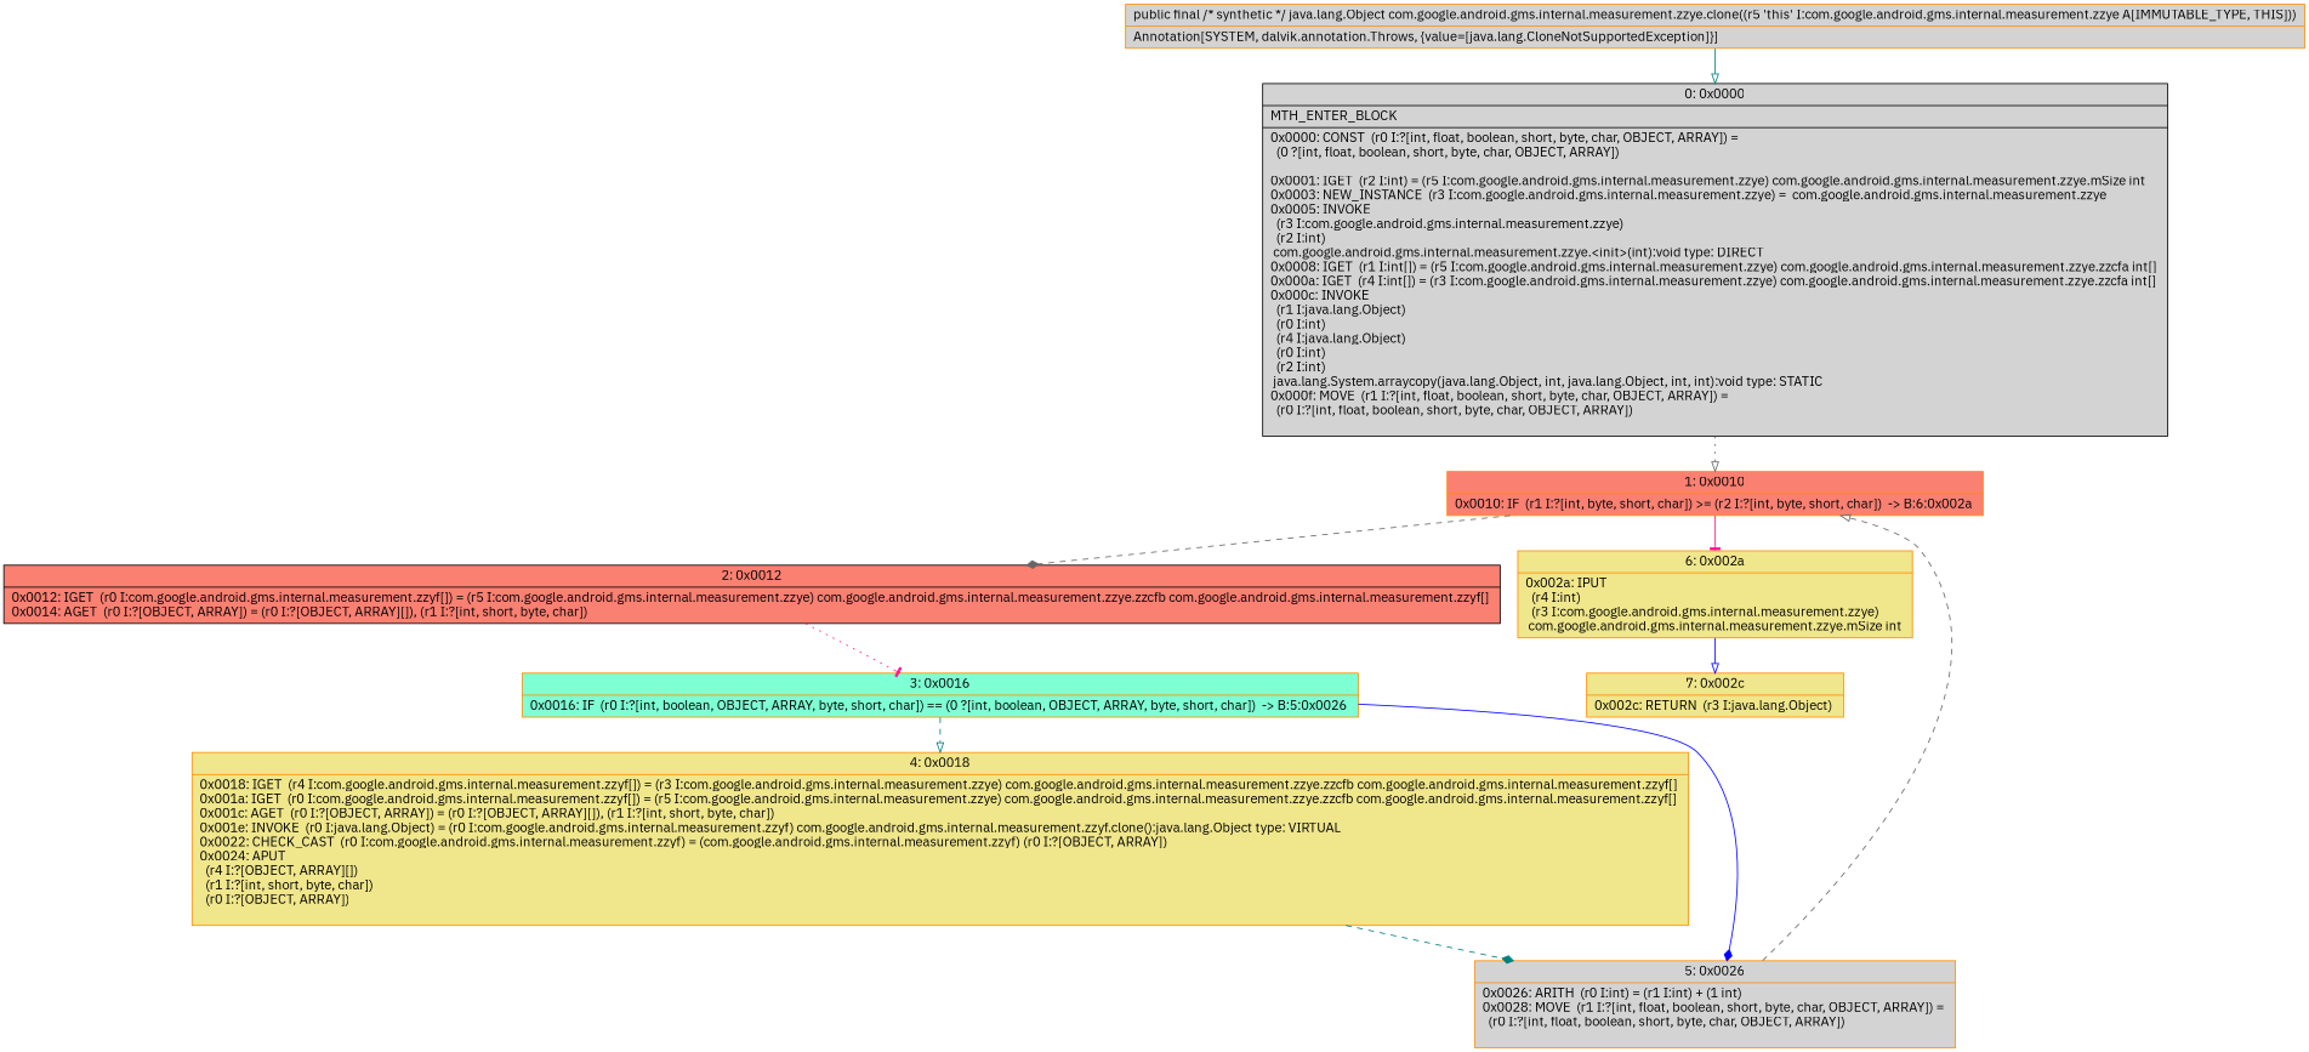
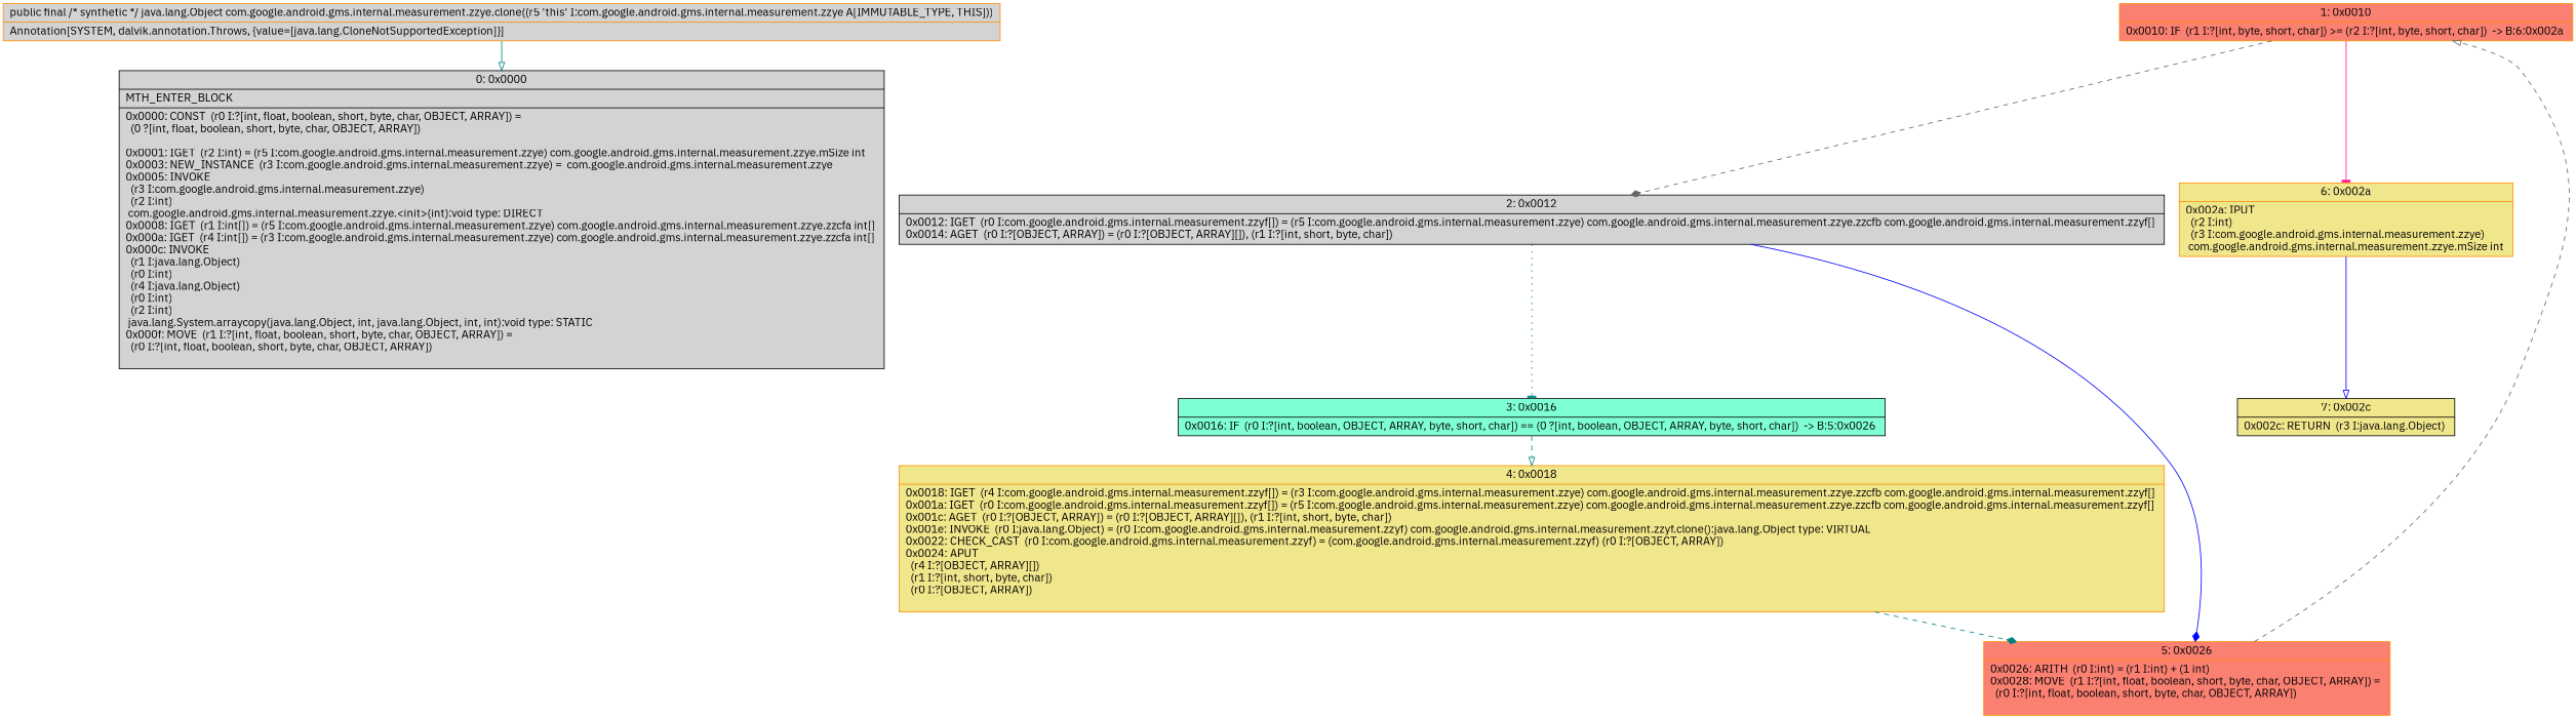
  digraph {
    fontname="IBM Plex Sans"
    node [color=darkorange fillcolor=salmon fontname="IBM Plex Sans" shape=record style=filled]
    edge [arrowhead=onormal color=gray40 fontname="IBM Plex Sans" style=dashed]
    n1 [color=black fillcolor=lightgrey label="{0\:\ 0x0000|MTH_ENTER_BLOCK\l|0x0000: CONST  (r0 I:?[int, float, boolean, short, byte, char, OBJECT, ARRAY]) = \l  (0 ?[int, float, boolean, short, byte, char, OBJECT, ARRAY])\l \l0x0001: IGET  (r2 I:int) = (r5 I:com.google.android.gms.internal.measurement.zzye) com.google.android.gms.internal.measurement.zzye.mSize int \l0x0003: NEW_INSTANCE  (r3 I:com.google.android.gms.internal.measurement.zzye) =  com.google.android.gms.internal.measurement.zzye \l0x0005: INVOKE  \l  (r3 I:com.google.android.gms.internal.measurement.zzye)\l  (r2 I:int)\l com.google.android.gms.internal.measurement.zzye.\<init\>(int):void type: DIRECT \l0x0008: IGET  (r1 I:int[]) = (r5 I:com.google.android.gms.internal.measurement.zzye) com.google.android.gms.internal.measurement.zzye.zzcfa int[] \l0x000a: IGET  (r4 I:int[]) = (r3 I:com.google.android.gms.internal.measurement.zzye) com.google.android.gms.internal.measurement.zzye.zzcfa int[] \l0x000c: INVOKE  \l  (r1 I:java.lang.Object)\l  (r0 I:int)\l  (r4 I:java.lang.Object)\l  (r0 I:int)\l  (r2 I:int)\l java.lang.System.arraycopy(java.lang.Object, int, java.lang.Object, int, int):void type: STATIC \l0x000f: MOVE  (r1 I:?[int, float, boolean, short, byte, char, OBJECT, ARRAY]) = \l  (r0 I:?[int, float, boolean, short, byte, char, OBJECT, ARRAY])\l \l}"]
    n2 [label="{1\:\ 0x0010|0x0010: IF  (r1 I:?[int, byte, short, char]) \>= (r2 I:?[int, byte, short, char])  \-\> B:6:0x002a \l}"]
-   n3 [color=black label="{2\:\ 0x0012|0x0012: IGET  (r0 I:com.google.android.gms.internal.measurement.zzyf[]) = (r5 I:com.google.android.gms.internal.measurement.zzye) com.google.android.gms.internal.measurement.zzye.zzcfb com.google.android.gms.internal.measurement.zzyf[] \l0x0014: AGET  (r0 I:?[OBJECT, ARRAY]) = (r0 I:?[OBJECT, ARRAY][]), (r1 I:?[int, short, byte, char]) \l}"]
-   n4 [fillcolor=khaki label="{6\:\ 0x002a|0x002a: IPUT  \l  (r4 I:int)\l  (r3 I:com.google.android.gms.internal.measurement.zzye)\l com.google.android.gms.internal.measurement.zzye.mSize int \l}"]
-   n5 [fillcolor=aquamarine label="{3\:\ 0x0016|0x0016: IF  (r0 I:?[int, boolean, OBJECT, ARRAY, byte, short, char]) == (0 ?[int, boolean, OBJECT, ARRAY, byte, short, char])  \-\> B:5:0x0026 \l}"]
-   n6 [fillcolor=khaki label="{7\:\ 0x002c|0x002c: RETURN  (r3 I:java.lang.Object) \l}"]
+   n3 [color=black fillcolor=lightgrey label="{2\:\ 0x0012|0x0012: IGET  (r0 I:com.google.android.gms.internal.measurement.zzyf[]) = (r5 I:com.google.android.gms.internal.measurement.zzye) com.google.android.gms.internal.measurement.zzye.zzcfb com.google.android.gms.internal.measurement.zzyf[] \l0x0014: AGET  (r0 I:?[OBJECT, ARRAY]) = (r0 I:?[OBJECT, ARRAY][]), (r1 I:?[int, short, byte, char]) \l}"]
+   n4 [fillcolor=khaki label="{6\:\ 0x002a|0x002a: IPUT  \l  (r2 I:int)\l  (r3 I:com.google.android.gms.internal.measurement.zzye)\l com.google.android.gms.internal.measurement.zzye.mSize int \l}"]
+   n5 [color=black fillcolor=aquamarine label="{3\:\ 0x0016|0x0016: IF  (r0 I:?[int, boolean, OBJECT, ARRAY, byte, short, char]) == (0 ?[int, boolean, OBJECT, ARRAY, byte, short, char])  \-\> B:5:0x0026 \l}"]
+   n6 [color=black fillcolor=khaki label="{7\:\ 0x002c|0x002c: RETURN  (r3 I:java.lang.Object) \l}"]
    n7 [fillcolor=khaki label="{4\:\ 0x0018|0x0018: IGET  (r4 I:com.google.android.gms.internal.measurement.zzyf[]) = (r3 I:com.google.android.gms.internal.measurement.zzye) com.google.android.gms.internal.measurement.zzye.zzcfb com.google.android.gms.internal.measurement.zzyf[] \l0x001a: IGET  (r0 I:com.google.android.gms.internal.measurement.zzyf[]) = (r5 I:com.google.android.gms.internal.measurement.zzye) com.google.android.gms.internal.measurement.zzye.zzcfb com.google.android.gms.internal.measurement.zzyf[] \l0x001c: AGET  (r0 I:?[OBJECT, ARRAY]) = (r0 I:?[OBJECT, ARRAY][]), (r1 I:?[int, short, byte, char]) \l0x001e: INVOKE  (r0 I:java.lang.Object) = (r0 I:com.google.android.gms.internal.measurement.zzyf) com.google.android.gms.internal.measurement.zzyf.clone():java.lang.Object type: VIRTUAL \l0x0022: CHECK_CAST  (r0 I:com.google.android.gms.internal.measurement.zzyf) = (com.google.android.gms.internal.measurement.zzyf) (r0 I:?[OBJECT, ARRAY]) \l0x0024: APUT  \l  (r4 I:?[OBJECT, ARRAY][])\l  (r1 I:?[int, short, byte, char])\l  (r0 I:?[OBJECT, ARRAY])\l \l}"]
-   n8 [fillcolor=lightgrey label="{5\:\ 0x0026|0x0026: ARITH  (r0 I:int) = (r1 I:int) + (1 int) \l0x0028: MOVE  (r1 I:?[int, float, boolean, short, byte, char, OBJECT, ARRAY]) = \l  (r0 I:?[int, float, boolean, short, byte, char, OBJECT, ARRAY])\l \l}"]
+   n8 [label="{5\:\ 0x0026|0x0026: ARITH  (r0 I:int) = (r1 I:int) + (1 int) \l0x0028: MOVE  (r1 I:?[int, float, boolean, short, byte, char, OBJECT, ARRAY]) = \l  (r0 I:?[int, float, boolean, short, byte, char, OBJECT, ARRAY])\l \l}"]
    n9 [fillcolor=lightgrey label="{public final \/* synthetic *\/ java.lang.Object com.google.android.gms.internal.measurement.zzye.clone((r5 'this' I:com.google.android.gms.internal.measurement.zzye A[IMMUTABLE_TYPE, THIS]))  | Annotation[SYSTEM, dalvik.annotation.Throws, \{value=[java.lang.CloneNotSupportedException]\}]\l}"]
-   n1 -> n2 [style=dotted]
    n2 -> n3 [arrowhead=diamond]
    n2 -> n4 [arrowhead=tee color=deeppink style=solid]
-   n3 -> n5 [arrowhead=tee color=deeppink style=dotted]
+   n3 -> n5 [arrowhead=tee color=teal style=dotted]
    n4 -> n6 [color=blue style=solid]
    n5 -> n7 [color=teal]
-   n5 -> n8 [arrowhead=diamond color=blue style=solid]
+   n3 -> n8 [arrowhead=diamond color=blue style=solid]
    n7 -> n8 [arrowhead=diamond color=teal]
    n8 -> n2
    n9 -> n1 [color=teal style=solid]
  }
